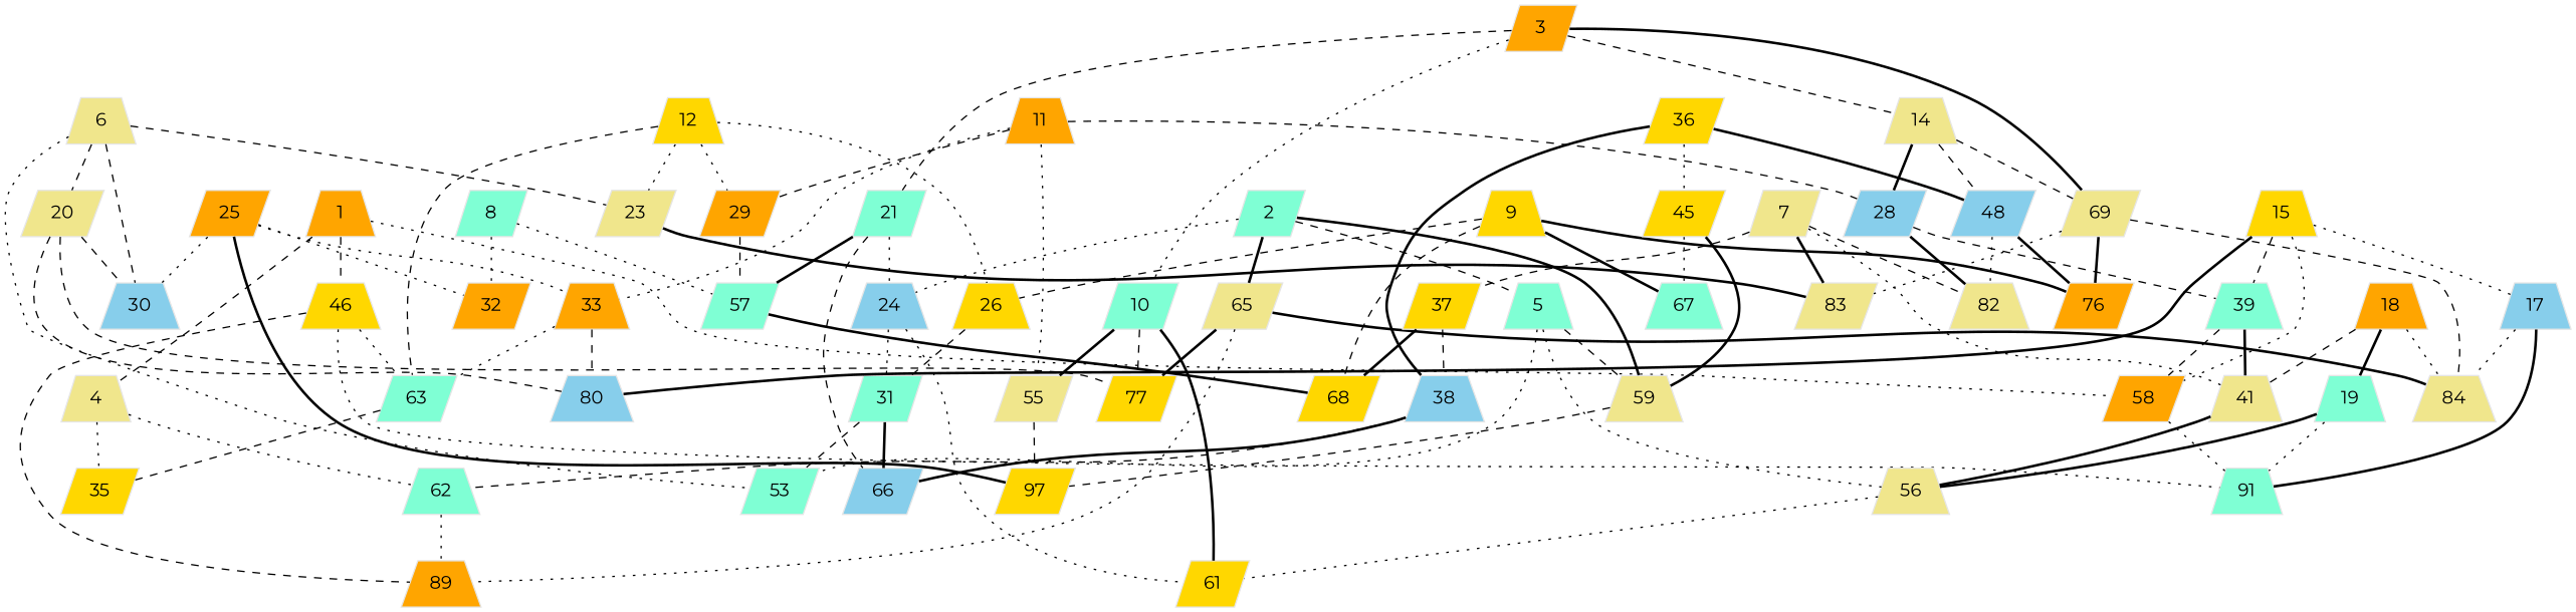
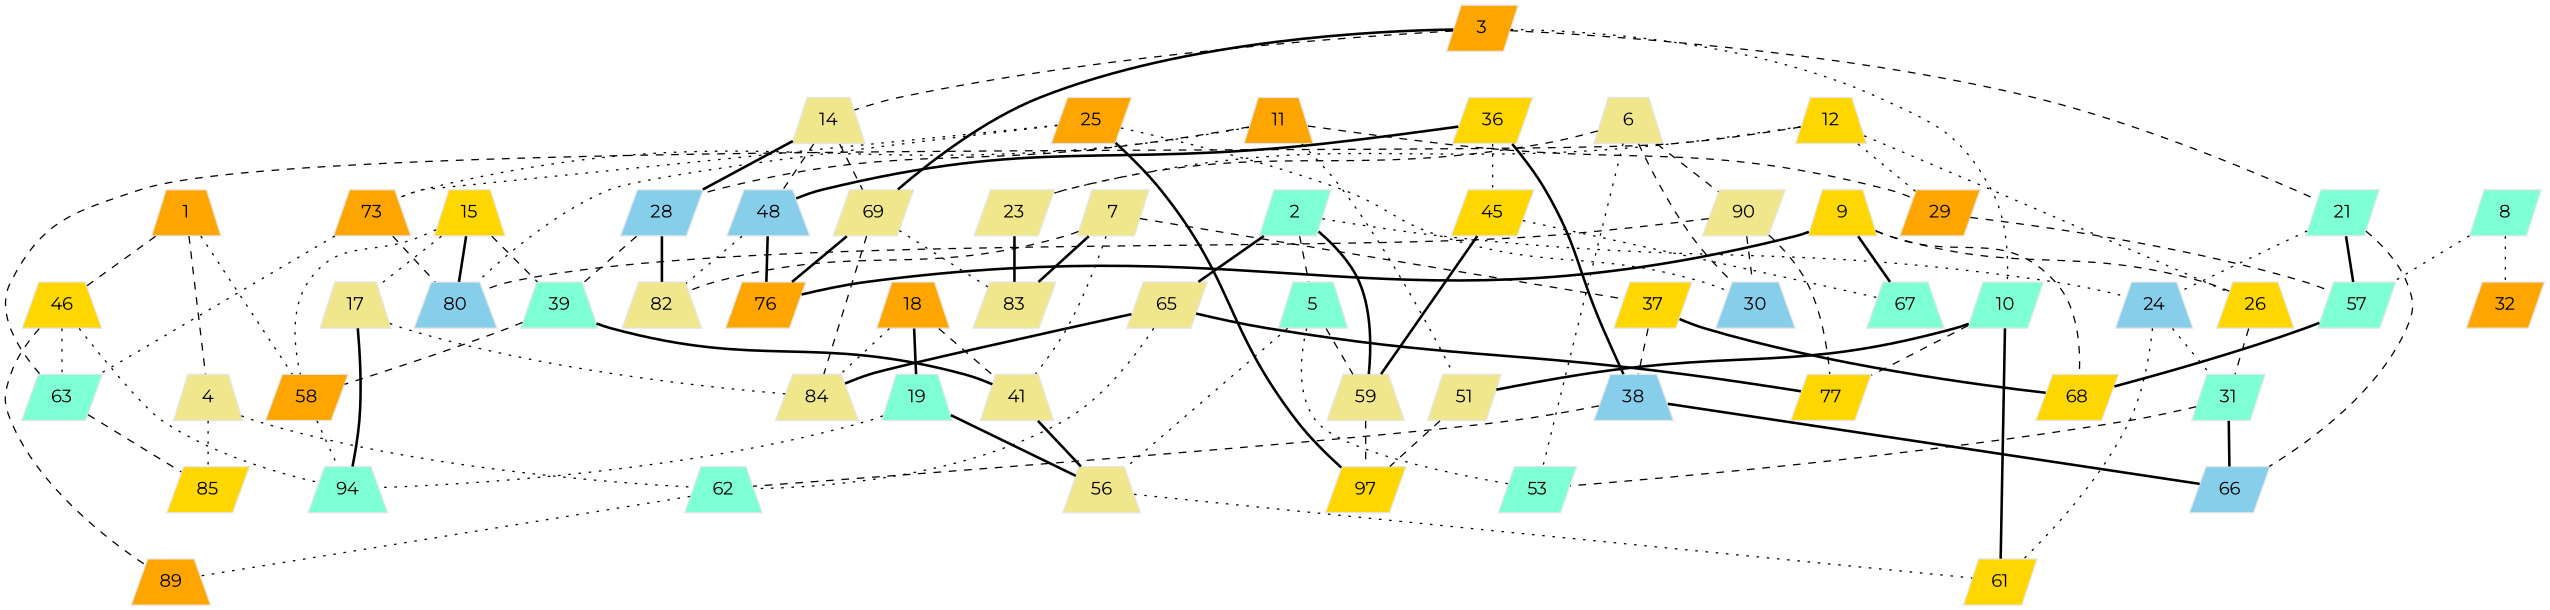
  graph {
    fontname=Montserrat
    node [color=gray90 fillcolor=khaki fontname=Montserrat shape=parallelogram style=filled]
    edge [fontname=Montserrat style=dotted]
    4 [shape=trapezium super="+16"]
    62 [fillcolor=aquamarine shape=trapezium]
-   85 [fillcolor=gold label=35]
+   85 [fillcolor=gold]
    1 [fillcolor=orange shape=trapezium]
    46 [fillcolor=gold shape=trapezium super="+50"]
    58 [fillcolor=orange super="+93"]
    63 [fillcolor=aquamarine super="+100"]
-   91 [fillcolor=aquamarine shape=trapezium super="+96"]
+   91 [fillcolor=aquamarine shape=trapezium super="+96" label=94]
    89 [fillcolor=orange shape=trapezium]
    2 [fillcolor=aquamarine super="+27"]
    5 [fillcolor=aquamarine shape=trapezium super="+95"]
    24 [fillcolor=skyblue shape=trapezium super="+71"]
    59 [shape=trapezium super="+72"]
    65 [super="+99"]
    53 [fillcolor=aquamarine]
    56 [shape=trapezium super="+90"]
    61 [fillcolor=gold]
    31 [fillcolor=aquamarine super="+52"]
    97 [fillcolor=gold]
    77 [fillcolor=gold]
    84 [shape=trapezium super="+88"]
    3 [fillcolor=orange super="+35"]
    10 [fillcolor=aquamarine super="+70"]
    14 [shape=trapezium super="+73"]
    21 [fillcolor=aquamarine super="+78"]
    69 [super="+94"]
-   51 [label=55]
+   51
    28 [fillcolor=skyblue super="+81"]
-   48 [fillcolor=skyblue super="+75"]
+   48 [fillcolor=skyblue shape=trapezium super="+75"]
    57 [fillcolor=aquamarine super="+87"]
    66 [fillcolor=skyblue]
    83
    76 [fillcolor=orange]
    6 [shape=trapezium super="+22"]
-   20 [super="+42"]
+   20 [super="+42" label=90]
    23 [super="+79"]
    30 [fillcolor=skyblue shape=trapezium]
    80 [fillcolor=skyblue shape=trapezium]
    7 [super="+40"]
    37 [fillcolor=gold]
    41 [shape=trapezium super="+55"]
    82 [shape=trapezium]
    68 [fillcolor=gold]
    38 [fillcolor=skyblue shape=trapezium super="+43"]
    8 [fillcolor=aquamarine super="+74"]
    32 [fillcolor=orange super="+49"]
    9 [fillcolor=gold shape=trapezium super="+86"]
    26 [fillcolor=gold shape=trapezium]
    67 [fillcolor=aquamarine shape=trapezium]
    11 [fillcolor=orange shape=trapezium super="+54"]
    29 [fillcolor=orange]
-   33 [fillcolor=orange shape=trapezium super="+64"]
+   33 [fillcolor=orange shape=trapezium super="+64" label=73]
    39 [fillcolor=aquamarine shape=trapezium super="+60"]
    12 [fillcolor=gold shape=trapezium super="+13"]
    15 [fillcolor=gold shape=trapezium super="+92"]
-   17 [fillcolor=skyblue shape=trapezium]
+   17 [shape=trapezium]
    18 [fillcolor=orange shape=trapezium super="+47"]
    19 [fillcolor=aquamarine shape=trapezium super="+44"]
    25 [fillcolor=orange super="+34"]
    36 [fillcolor=gold]
    45 [fillcolor=gold super="+98"]
    4 -- 62
    4 -- 85 [weight=2]
    62 -- 89
    1 -- 4 [style=dashed]
    1 -- 46 [style=dashed]
    1 -- 58
    46 -- 63
    46 -- 91
    46 -- 89 [style=dashed]
    58 -- 91
    63 -- 85 [style=dashed]
    2 -- 5 [style=dashed]
    2 -- 24
    2 -- 59 [style=bold]
    2 -- 65 [style=bold]
    5 -- 59 [style=dashed]
    5 -- 53
    5 -- 56
    24 -- 61
    24 -- 31
    59 -- 97 [style=dashed]
-   65 -- 89
+   65 -- 62
    65 -- 77 [style=bold]
    65 -- 84 [style=bold]
    56 -- 61
    31 -- 53 [style=dashed]
    31 -- 66 [style=bold]
    3 -- 10
    3 -- 14 [style=dashed]
    3 -- 21 [style=dashed]
    3 -- 69 [style=bold]
    10 -- 61 [style=bold]
    10 -- 77 [style=dashed]
    10 -- 51 [style=bold]
    14 -- 69 [style=dashed]
    14 -- 28 [style=bold]
    14 -- 48 [style=dashed]
    21 -- 24
    21 -- 57 [style=bold]
    21 -- 66 [style=dashed]
    69 -- 84 [style=dashed]
    69 -- 83
    69 -- 76 [style=bold]
    51 -- 97 [style=dashed]
    28 -- 82 [style=bold]
    28 -- 39 [style=dashed]
    48 -- 76 [style=bold]
    48 -- 82
    57 -- 68 [style=bold]
    6 -- 53
    6 -- 20 [style=dashed]
    6 -- 23 [style=dashed]
    6 -- 30 [style=dashed]
    20 -- 77 [style=dashed]
    20 -- 30 [style=dashed]
    20 -- 80 [style=dashed]
    23 -- 83 [style=bold]
    7 -- 83 [style=bold]
    7 -- 37 [style=dashed]
    7 -- 41
    7 -- 82 [style=dashed]
    37 -- 68 [style=bold]
    37 -- 38 [style=dashed]
    41 -- 56 [style=bold]
    38 -- 62 [style=dashed]
    38 -- 66 [style=bold]
    8 -- 57
    8 -- 32 [weight=3]
    9 -- 76 [style=bold]
    9 -- 68 [style=dashed]
    9 -- 26 [style=dashed]
    9 -- 67 [style=bold]
    26 -- 31 [style=dashed]
    11 -- 51
    11 -- 28 [style=dashed]
    11 -- 29 [style=dashed]
    11 -- 33
    29 -- 57 [style=dashed]
    33 -- 63
    33 -- 80 [style=dashed]
    39 -- 58 [style=dashed]
    39 -- 41 [style=bold]
    12 -- 63 [style=dashed]
    12 -- 23
    12 -- 26
    12 -- 29
    15 -- 58
    15 -- 80 [style=bold]
    15 -- 39 [style=dashed]
    15 -- 17
    17 -- 91 [style=bold]
    17 -- 84
    18 -- 84
    18 -- 41 [style=dashed]
    18 -- 19 [style=bold weight=2]
    19 -- 91
    19 -- 56 [style=bold]
    25 -- 97 [style=bold]
    25 -- 30
-   25 -- 32
+   25 -- 80
    25 -- 33
    36 -- 48 [style=bold]
    36 -- 38 [style=bold]
    36 -- 45
    45 -- 59 [style=bold]
    45 -- 67 [weight=2]
  }
